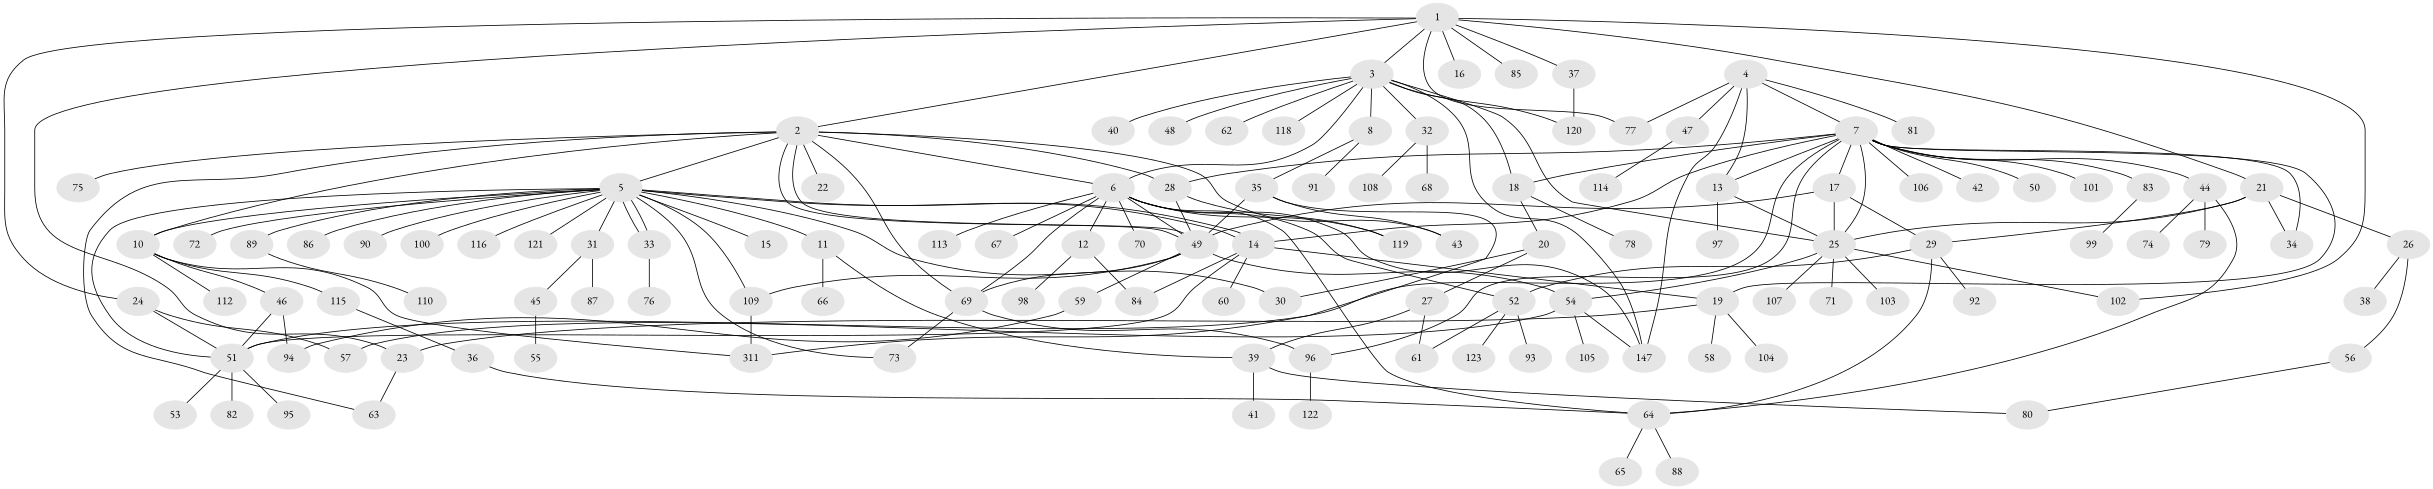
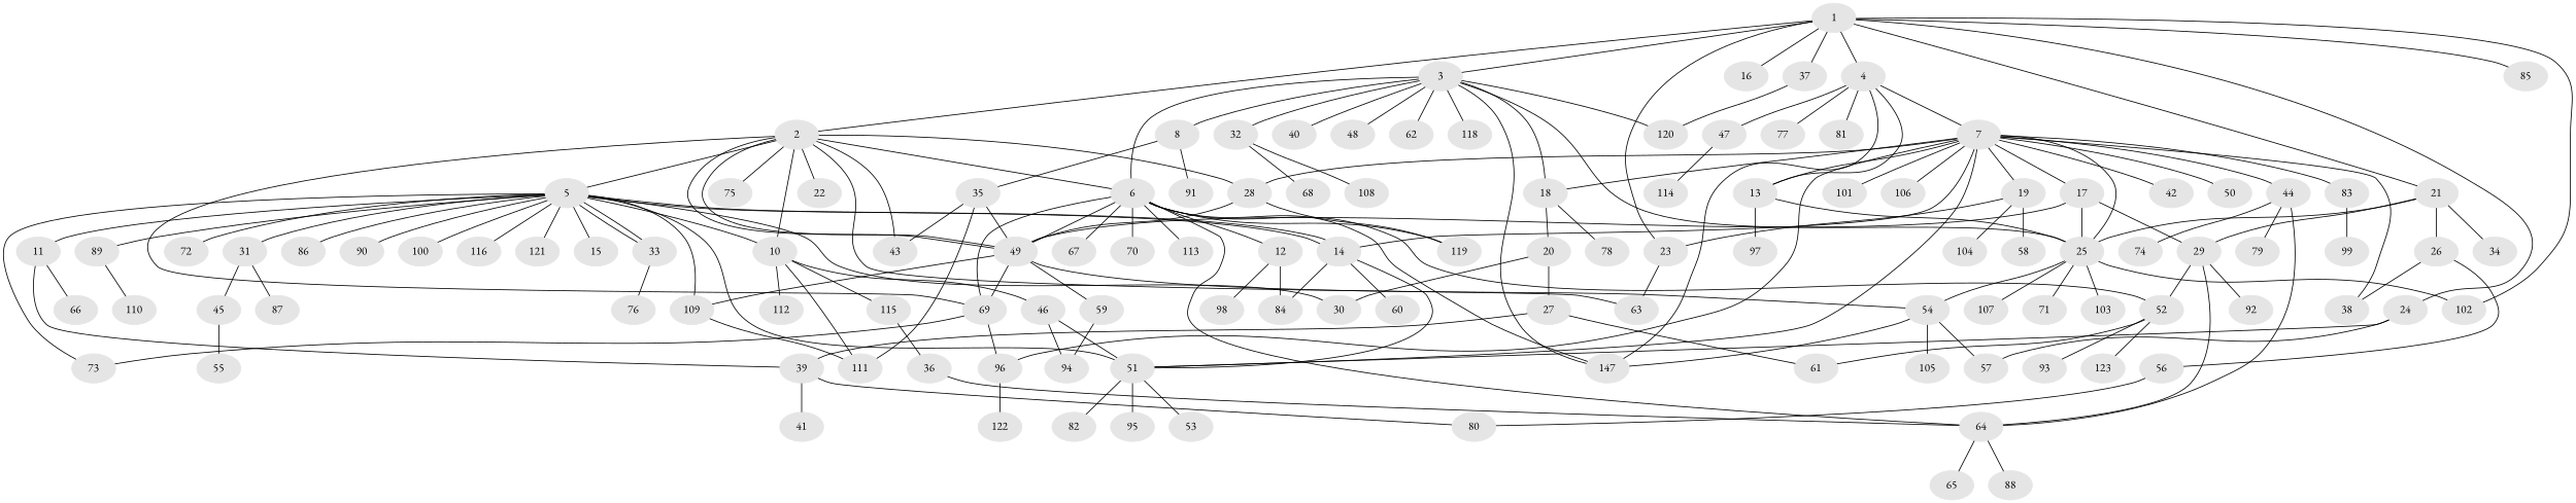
  graph {
    fontname="EB Garamond"
    node [color=gray90 fontname="EB Garamond" style=filled]
    edge [fontname="EB Garamond"]
    1
    2
    3
    4
    16
    21
    23
    24
    37
    85
    102
    5
    6
    10
    22
    28
    43
    49
    63
    69
    75
    8
    18
    25
    32
    40
    48
    62
    n29 [label=147]
    118
    120
    7
    13
    47
    77
    81
    29
    26
    34
    51
    57
    11
    14
    15
    30
    31
    33
    72
    73
    86
    89
    90
    100
    109
    116
    121
    12
    52
    64
    67
    70
    113
    119
    46
-   111 [label=311]
+   111
    112
    115
    54
    59
    96
    35
    91
    20
    78
    71
    103
    107
    68
    108
    17
    19
    38
    42
    44
    50
    83
    101
    106
    97
    114
    39
    66
    84
    60
    45
    87
    76
    53
    82
    95
    110
    98
    61
    93
    123
    65
    88
    58
    104
    74
    79
    99
    122
    36
    94
    41
    80
    92
    27
    56
    105
    55
    1 -- 2
    1 -- 3
-   1 -- 77
+   1 -- 4
    1 -- 16
    1 -- 21
    1 -- 23
    1 -- 24
    1 -- 37
    1 -- 85
    1 -- 102
    2 -- 5
    2 -- 6
    2 -- 10
    2 -- 22
    2 -- 28
    2 -- 43
    2 -- 49
    2 -- 49
    2 -- 63
    2 -- 69
    2 -- 75
    3 -- 6
    3 -- 8
    3 -- 18
    3 -- 25
    3 -- 32
    3 -- 40
    3 -- 48
    3 -- 62
    3 -- n29
    3 -- 118
    3 -- 120
    4 -- n29
    4 -- 7
    4 -- 13
    4 -- 47
    4 -- 77
    4 -- 81
    21 -- 25
    21 -- 29
    21 -- 26
    21 -- 34
    23 -- 63
    24 -- 51
    24 -- 57
    37 -- 120
    5 -- 10
    5 -- 51
    5 -- 11
    5 -- 14
    5 -- 14
    5 -- 15
    5 -- 30
    5 -- 31
    5 -- 33
    5 -- 33
    5 -- 72
    5 -- 73
    5 -- 86
    5 -- 89
    5 -- 90
    5 -- 100
    5 -- 109
    5 -- 116
    5 -- 121
    6 -- 49
    6 -- 69
    6 -- n29
    6 -- 12
    6 -- 52
    6 -- 64
    6 -- 67
    6 -- 70
    6 -- 113
    6 -- 119
    10 -- 46
    10 -- 111
    10 -- 112
    10 -- 115
    28 -- 49
    28 -- 119
    49 -- 69
    49 -- 109
    49 -- 54
    49 -- 59
    69 -- 73
    69 -- 96
    8 -- 35
    8 -- 91
    18 -- 20
    18 -- 78
    25 -- 102
    25 -- 54
    25 -- 71
    25 -- 103
    25 -- 107
    32 -- 68
    32 -- 108
    7 -- 28
    7 -- 18
    7 -- 25
    7 -- 13
    7 -- 51
    7 -- 14
    7 -- 96
    7 -- 17
    7 -- 19
-   7 -- 34
+   7 -- 38
    7 -- 42
    7 -- 44
    7 -- 50
    7 -- 83
    7 -- 101
    7 -- 106
    13 -- 25
    13 -- 97
    47 -- 114
    29 -- 52
    29 -- 64
    29 -- 92
    26 -- 38
    26 -- 56
    51 -- 53
    51 -- 82
    51 -- 95
    11 -- 39
    11 -- 66
    14 -- 51
-   14 -- 19
    14 -- 84
    14 -- 60
    31 -- 45
    31 -- 87
    33 -- 76
    89 -- 110
    109 -- 111
    12 -- 84
    12 -- 98
    52 -- 61
    52 -- 93
    52 -- 123
    64 -- 65
    64 -- 88
    46 -- 51
    46 -- 94
    115 -- 36
    54 -- n29
    54 -- 57
    54 -- 105
    59 -- 94
    96 -- 122
    35 -- 43
    35 -- 49
    35 -- 111
    20 -- 30
    20 -- 27
    17 -- 49
    17 -- 25
    17 -- 29
    19 -- 23
    19 -- 58
    19 -- 104
    44 -- 64
    44 -- 74
    44 -- 79
    83 -- 99
    39 -- 41
    39 -- 80
    45 -- 55
    36 -- 64
    27 -- 39
    27 -- 61
    56 -- 80
  }
